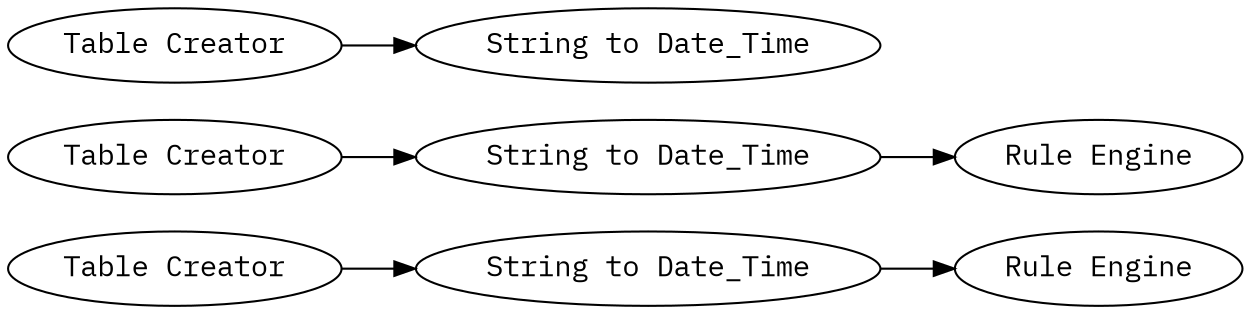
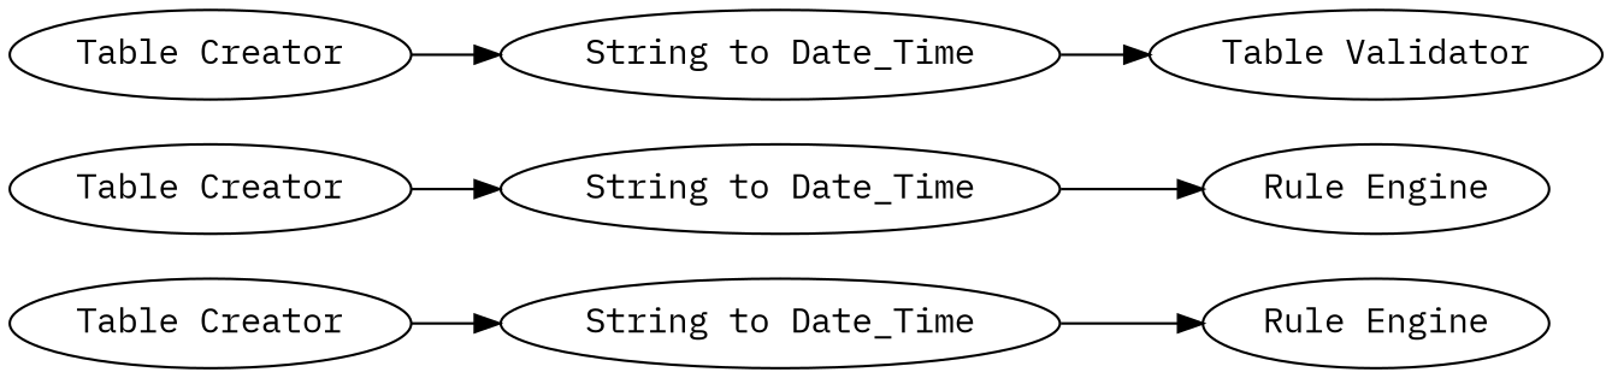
  digraph {
    rankdir=LR
    fontname="IBM Plex Mono"
    node [fontname="IBM Plex Mono"]
    edge [fontname="IBM Plex Mono"]
    n1 [label="String to Date_Time"]
    n2 [label="Rule Engine"]
    n3 [label="Table Creator"]
    n4 [label="Table Creator"]
    n5 [label="String to Date_Time"]
    n6 [label="Rule Engine"]
    n7 [label="Table Creator"]
    n8 [label="String to Date_Time"]
+   n9 [label="Table Validator"]
    n1 -> n2
    n3 -> n1
    n4 -> n5
    n5 -> n6
    n7 -> n8
+   n8 -> n9
  }
